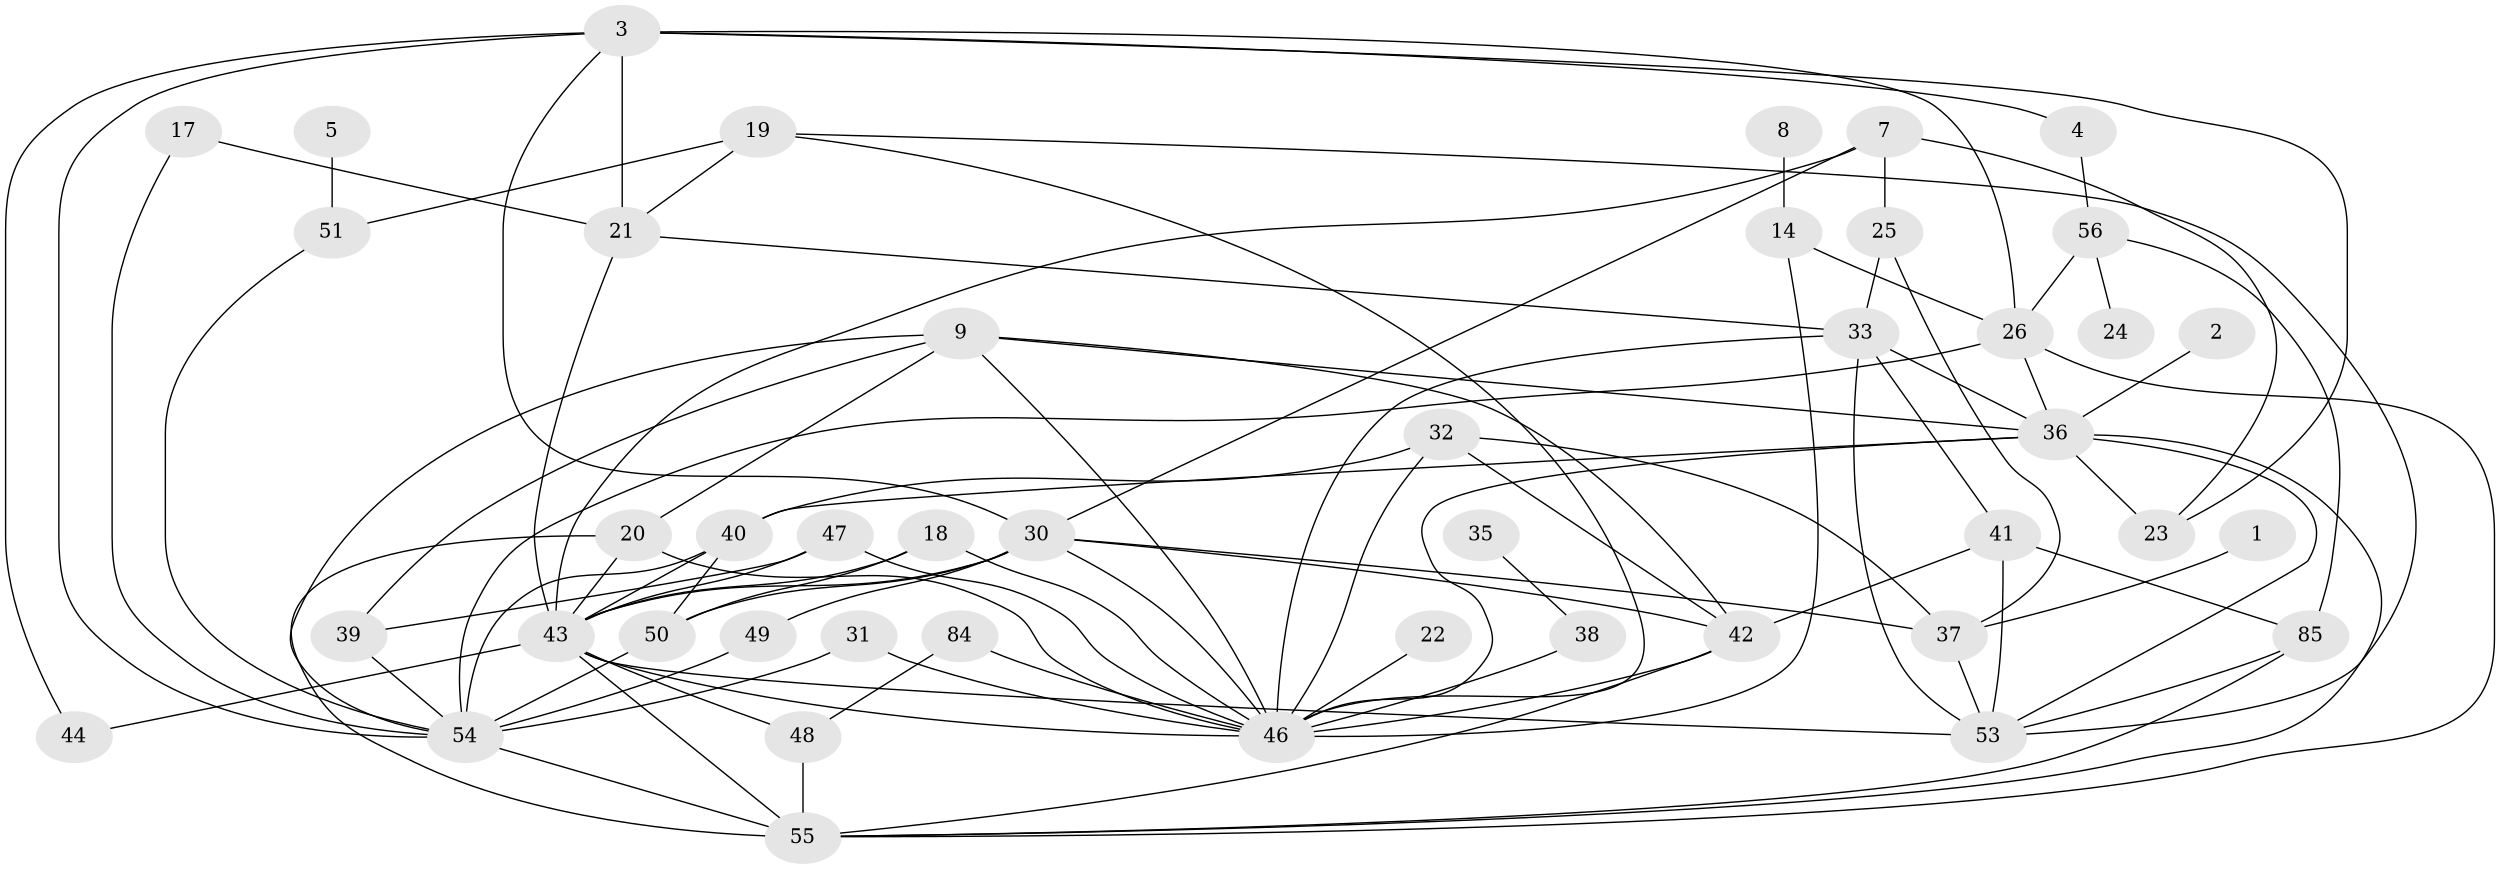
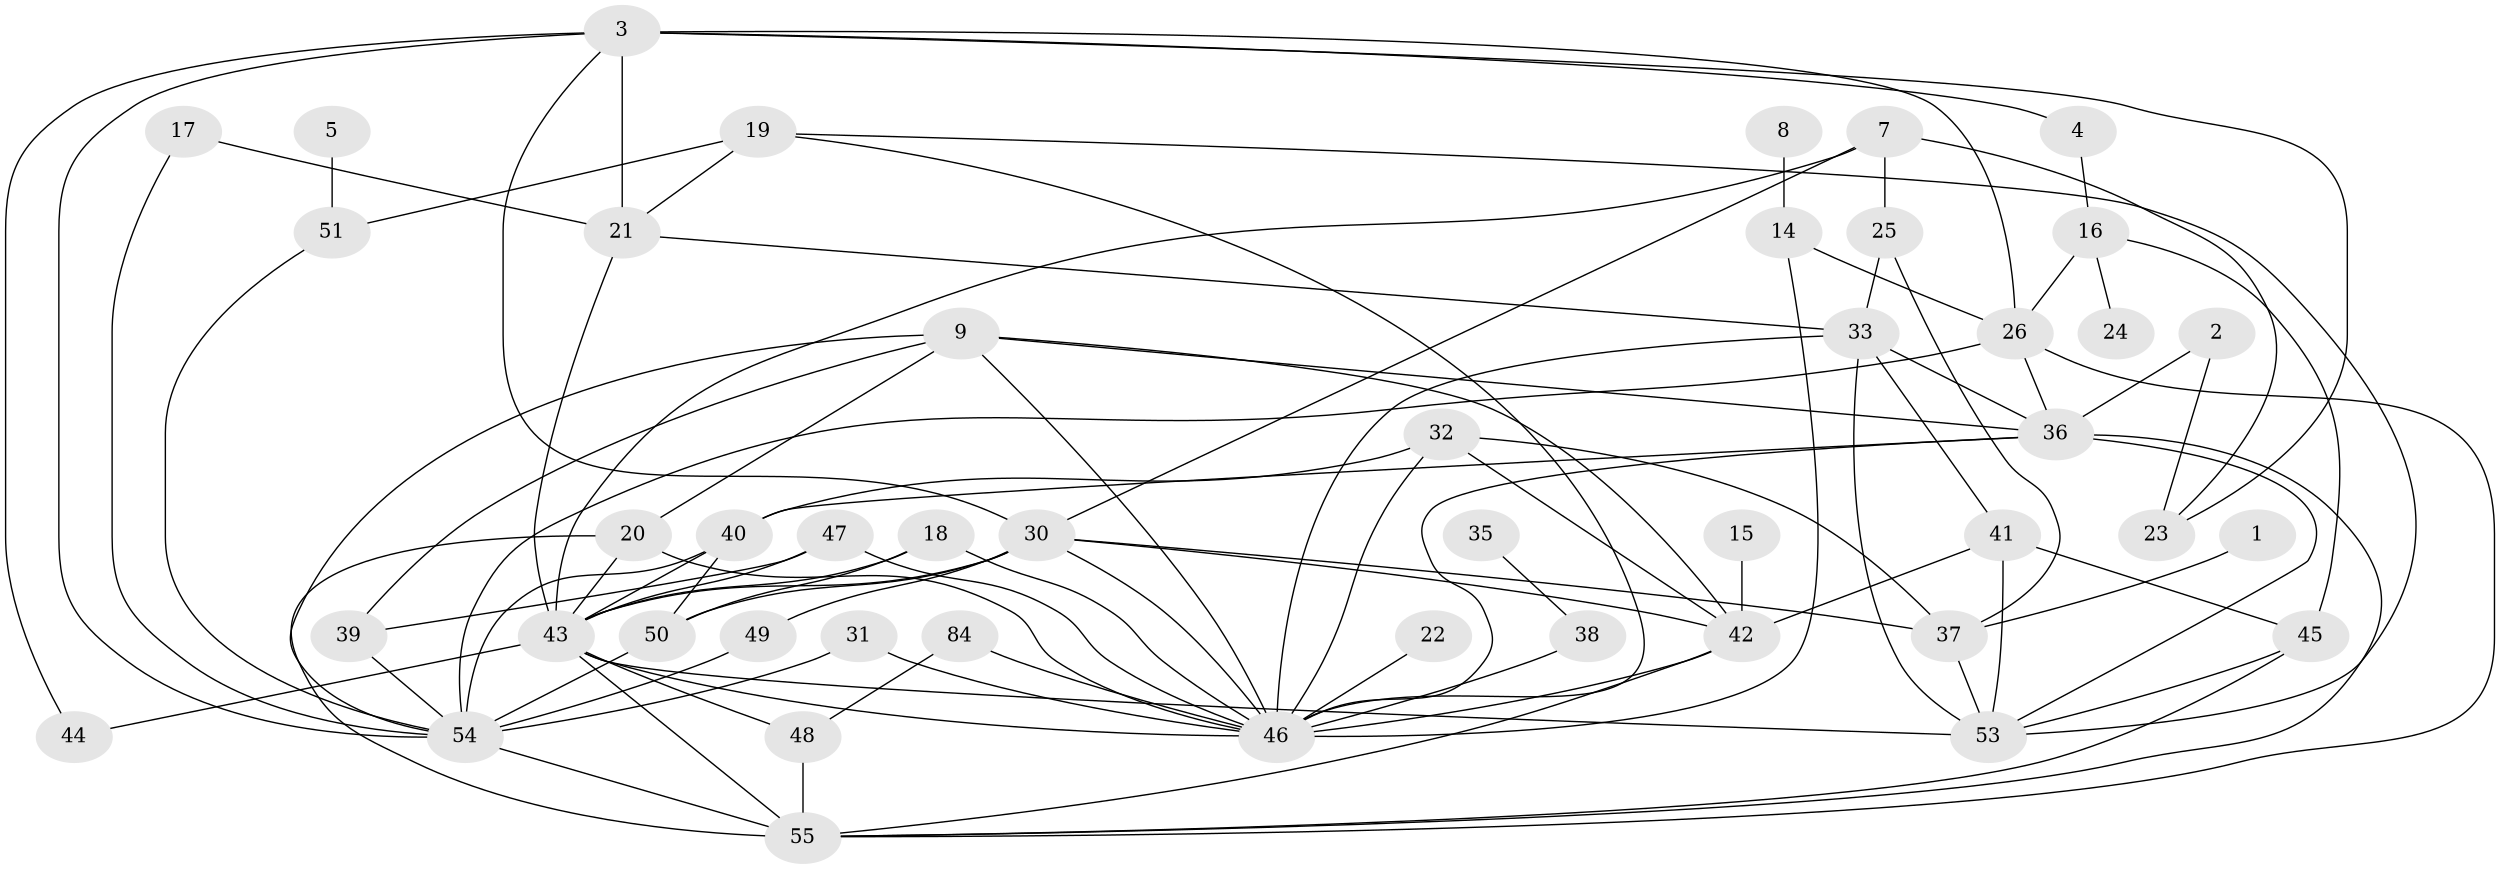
  graph {
    fontname="DejaVu Serif"
    node [color=gray90 fontname="DejaVu Serif" style=filled]
    edge [fontname="DejaVu Serif" weight=1.0]
    1
    37
    53
    2
    23
    36
    46
    55
    40
    3
    4
    21
    26
    30
    44
    54
-   16 [label=56]
+   16
    43
    33
    42
    50
    49
    24
-   45 [label=85]
+   45
    5
    51
    7
    25
    48
    8
    14
    9
    20
    39
    n35 [label=47]
    38
+   15
    17
    18
    19
    41
    22
    31
    32
    n45 [label=84]
    35
    1 -- 37
    37 -- 53
-   36 -- 23
+   2 -- 23
    2 -- 36
    36 -- 53
    36 -- 46
    36 -- 55
    36 -- 40
    40 -- 54
    40 -- 43
    40 -- 50 [weight=2.0]
    3 -- 23
    3 -- 4
    3 -- 21
    3 -- 26
    3 -- 30
    3 -- 44
    3 -- 54
    4 -- 16
    21 -- 43
    21 -- 33
    26 -- 36
    26 -- 55
    26 -- 54
    30 -- 37
    30 -- 46
    30 -- 43
    30 -- 42
    30 -- 50
    30 -- 49 [weight=2.0]
    54 -- 55 [weight=2.0]
    16 -- 26
    16 -- 24
    16 -- 45
    43 -- 53 [weight=2.0]
    43 -- 46
    43 -- 55
    43 -- 44
    43 -- 48
    33 -- 53
    33 -- 36
    33 -- 46
    33 -- 41
    42 -- 46
    42 -- 55
    50 -- 54
    49 -- 54
    45 -- 53
    45 -- 55
    5 -- 51
    51 -- 54
    7 -- 23
    7 -- 30
    7 -- 43
    7 -- 25
    25 -- 37
    25 -- 33
    48 -- 55
    8 -- 14
    14 -- 46
    14 -- 26
    9 -- 36
    9 -- 46
    9 -- 54
    9 -- 42
    9 -- 20
    9 -- 39
    20 -- 46
    20 -- 55
    20 -- 43
    39 -- 54
    n35 -- 46
    n35 -- 43
    n35 -- 39
    38 -- 46
+   15 -- 42 [weight=2.0]
    17 -- 21
    17 -- 54
    18 -- 46
    18 -- 43
    18 -- 50
    19 -- 53
    19 -- 46
    19 -- 21
    19 -- 51
    41 -- 53
    41 -- 42
    41 -- 45
    22 -- 46
    31 -- 46
    31 -- 54
    32 -- 37
    32 -- 46
    32 -- 40
    32 -- 42
    n45 -- 46
    n45 -- 48
    35 -- 38
  }
